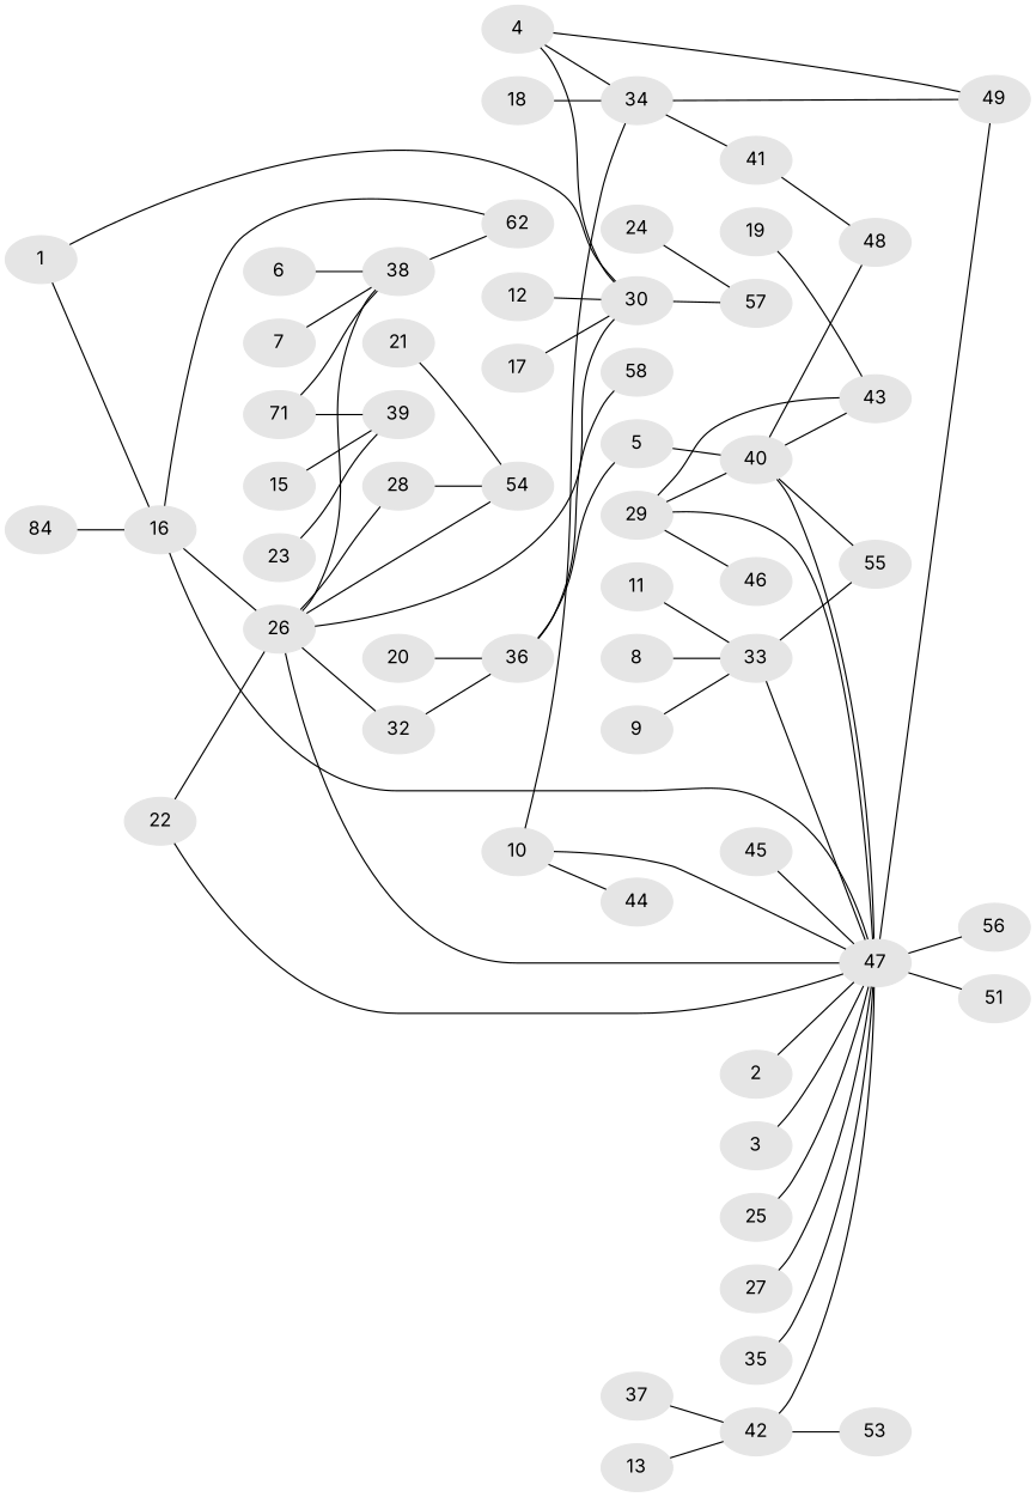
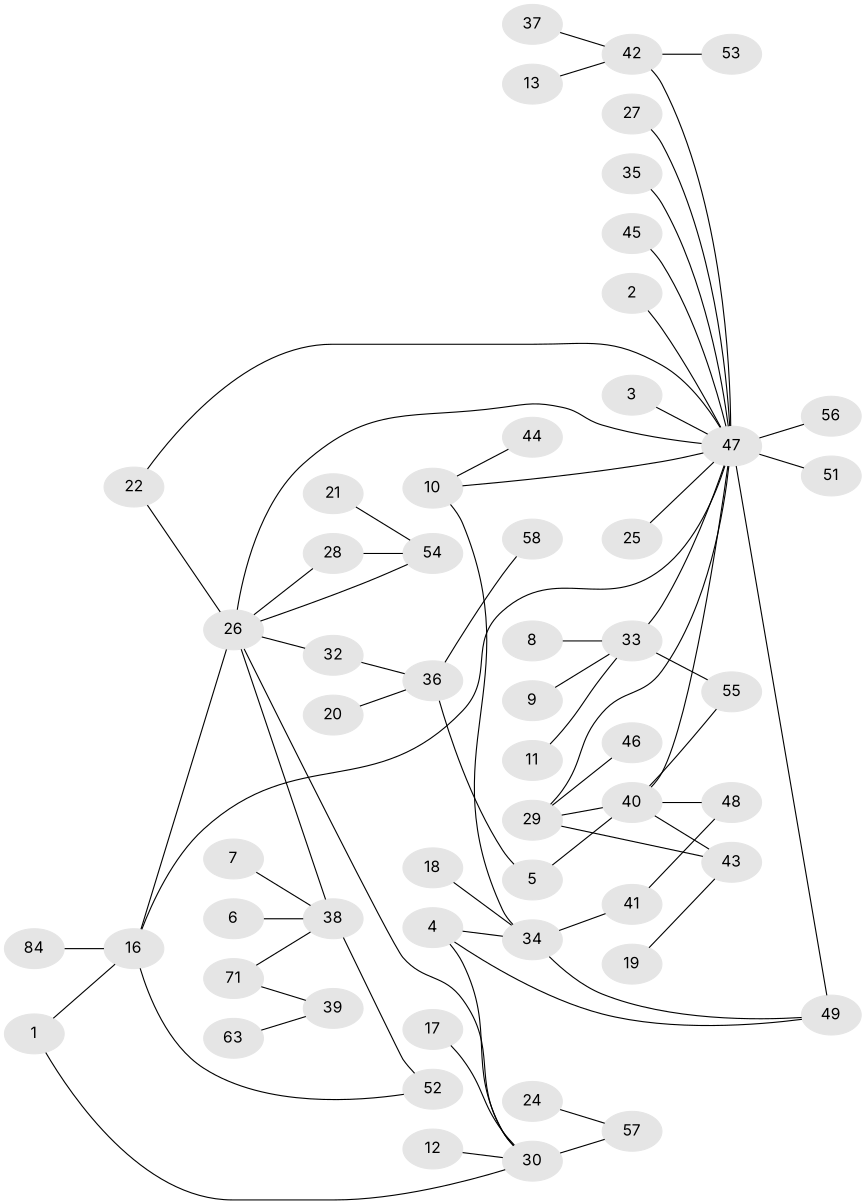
  graph {
    fontname=Inter
    rankdir=LR
    node [color=gray90 fontname=Inter style=filled]
    edge [fontname=Inter weight=1.0]
    1
    16
    30
    47
    26
-   52 [label=62]
+   52
    57
    2
    49
    51
    56
    3
    4
    34
    41
    5
    40
    43
    55
    48
    6
    38
    7
    8
    33
    9
    10
    44
    11
    12
    13
    42
    53
    n34 [label=84]
-   15
    39
    54
    28
    32
    17
    18
    19
    20
    36
    58
    21
    22
-   23
+   23 [label=63]
    24
    25
    27
    29
    46
    n54 [label=71]
    35
    37
    45
    1 -- 16
    1 -- 30
    16 -- 47
    16 -- 26
    16 -- 52
    30 -- 57
    47 -- 49
    47 -- 51
    47 -- 56
    26 -- 30
    26 -- 47
    26 -- 38
    26 -- 54
    26 -- 28
    26 -- 32
    2 -- 47
    3 -- 47
    4 -- 30
    4 -- 49
    4 -- 34
    34 -- 49
    34 -- 41
    41 -- 48
    5 -- 40
    40 -- 47
    40 -- 43
    40 -- 55
    40 -- 48
    6 -- 38
    38 -- 52
    7 -- 38
    8 -- 33
    33 -- 47
    33 -- 55
    9 -- 33
    10 -- 47
    10 -- 34
    10 -- 44
    11 -- 33
    12 -- 30
    13 -- 42
    42 -- 47
    42 -- 53
    n34 -- 16
-   15 -- 39
    28 -- 54
    32 -- 36
    17 -- 30
    18 -- 34
    19 -- 43
    20 -- 36
    36 -- 5
    36 -- 58
    21 -- 54
    22 -- 47
    22 -- 26
    23 -- 39
    24 -- 57
    25 -- 47
    27 -- 47
    29 -- 47
    29 -- 40
    29 -- 43
    29 -- 46
    n54 -- 38
    n54 -- 39
    35 -- 47
    37 -- 42
    45 -- 47
  }
